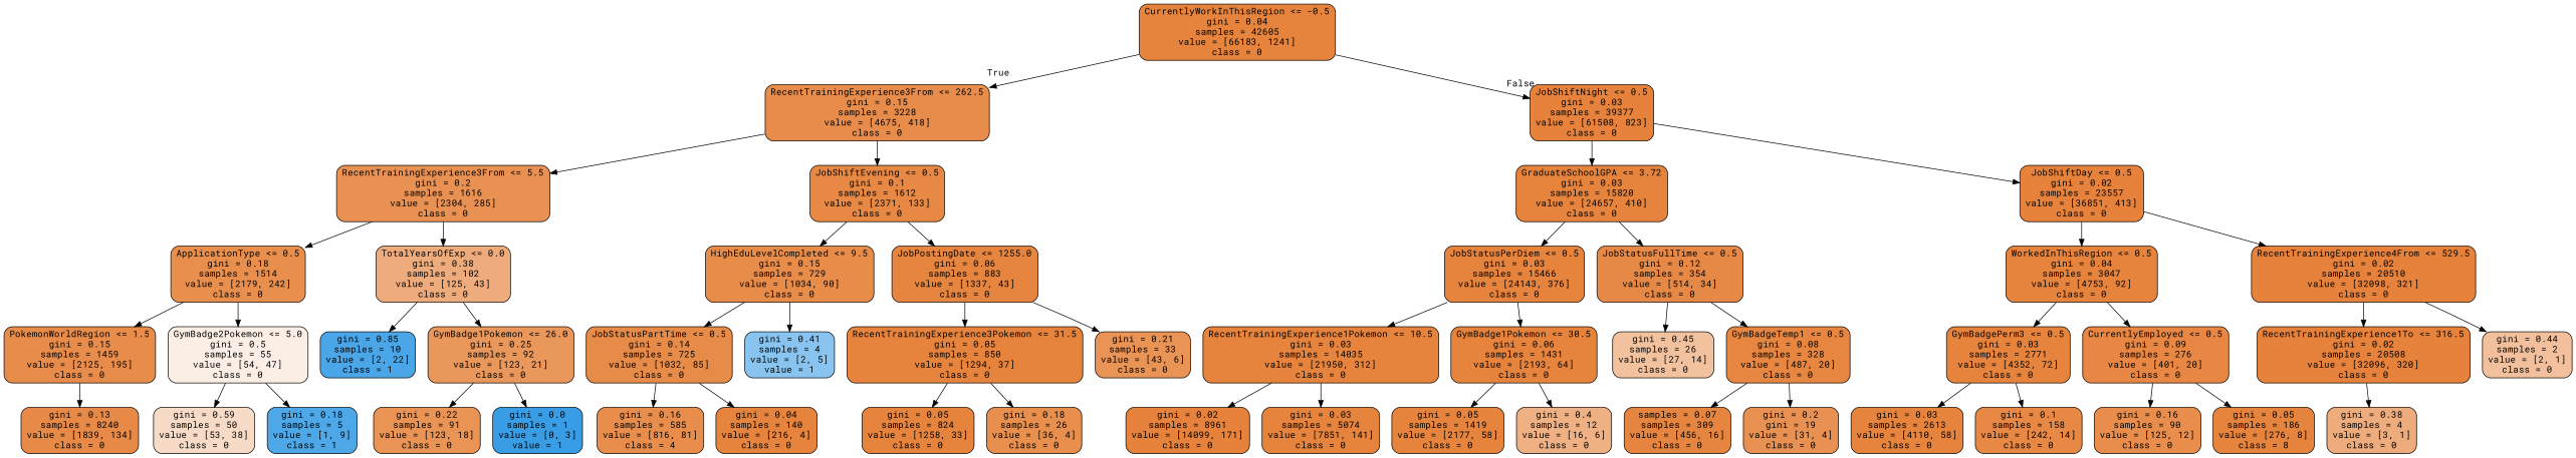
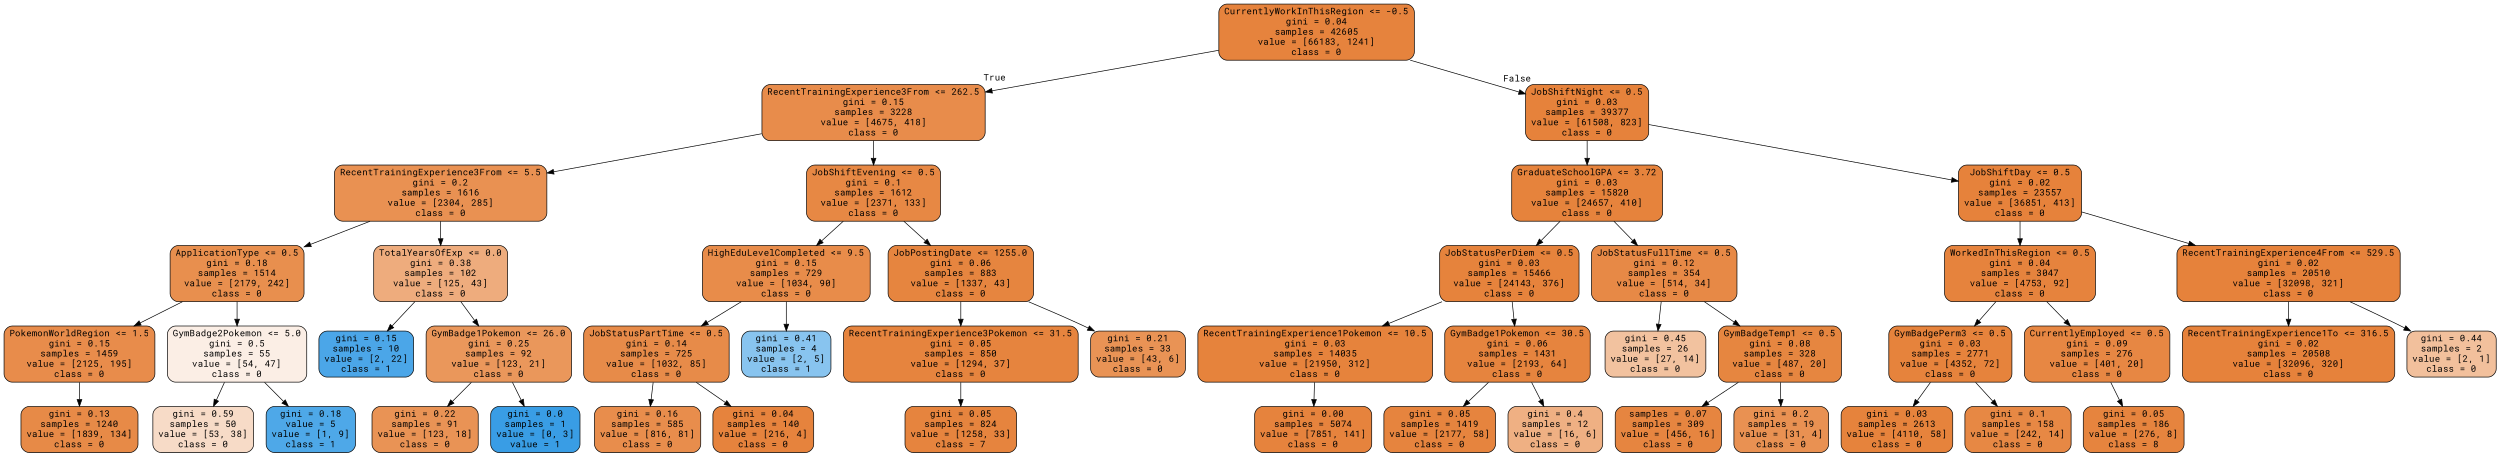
  digraph {
    fontname="Roboto Mono"
    node [color=black fillcolor="#e58139fc" fontname="Roboto Mono" shape=box style="filled, rounded"]
    edge [fontname="Roboto Mono"]
    n1 [fillcolor="#e58139fa" label="CurrentlyWorkInThisRegion <= -0.5\ngini = 0.04\nsamples = 42605\nvalue = [66183, 1241]\nclass = 0"]
    n2 [fillcolor="#e58139e8" label="RecentTrainingExperience3From <= 262.5\ngini = 0.15\nsamples = 3228\nvalue = [4675, 418]\nclass = 0"]
    n3 [label="JobShiftNight <= 0.5\ngini = 0.03\nsamples = 39377\nvalue = [61508, 823]\nclass = 0"]
    n4 [fillcolor="#e58139df" label="RecentTrainingExperience3From <= 5.5\ngini = 0.2\nsamples = 1616\nvalue = [2304, 285]\nclass = 0"]
    n5 [fillcolor="#e58139f1" label="JobShiftEvening <= 0.5\ngini = 0.1\nsamples = 1612\nvalue = [2371, 133]\nclass = 0"]
    n6 [fillcolor="#e58139fb" label="GraduateSchoolGPA <= 3.72\ngini = 0.03\nsamples = 15820\nvalue = [24657, 410]\nclass = 0"]
    n7 [label="JobShiftDay <= 0.5\ngini = 0.02\nsamples = 23557\nvalue = [36851, 413]\nclass = 0"]
    n8 [fillcolor="#e58139e3" label="ApplicationType <= 0.5\ngini = 0.18\nsamples = 1514\nvalue = [2179, 242]\nclass = 0"]
    n9 [fillcolor="#e58139a7" label="TotalYearsOfExp <= 0.0\ngini = 0.38\nsamples = 102\nvalue = [125, 43]\nclass = 0"]
    n10 [fillcolor="#e58139e9" label="HighEduLevelCompleted <= 9.5\ngini = 0.15\nsamples = 729\nvalue = [1034, 90]\nclass = 0"]
    n11 [fillcolor="#e58139f7" label="JobPostingDate <= 1255.0\ngini = 0.06\nsamples = 883\nvalue = [1337, 43]\nclass = 0"]
    n12 [fillcolor="#e58139e8" label="PokemonWorldRegion <= 1.5\ngini = 0.15\nsamples = 1459\nvalue = [2125, 195]\nclass = 0"]
    n13 [fillcolor="#e5813921" label="GymBadge2Pokemon <= 5.0\ngini = 0.5\nsamples = 55\nvalue = [54, 47]\nclass = 0"]
-   n14 [fillcolor="#399de5e8" label="gini = 0.85\nsamples = 10\nvalue = [2, 22]\nclass = 1"]
+   n14 [fillcolor="#399de5e8" label="gini = 0.15\nsamples = 10\nvalue = [2, 22]\nclass = 1"]
    n15 [fillcolor="#e58139d3" label="GymBadge1Pokemon <= 26.0\ngini = 0.25\nsamples = 92\nvalue = [123, 21]\nclass = 0"]
-   n16 [fillcolor="#e58139ec" label="gini = 0.13\nsamples = 8240\nvalue = [1839, 134]\nclass = 0"]
+   n16 [fillcolor="#e58139ec" label="gini = 0.13\nsamples = 1240\nvalue = [1839, 134]\nclass = 0"]
    n17 [fillcolor="#e5813948" label="gini = 0.59\nsamples = 50\nvalue = [53, 38]\nclass = 0"]
-   n18 [fillcolor="#399de5e3" label="gini = 0.18\nsamples = 5\nvalue = [1, 9]\nclass = 1"]
+   n18 [fillcolor="#399de5e3" label="gini = 0.18\nvalue = 5\nvalue = [1, 9]\nclass = 1"]
    n19 [fillcolor="#e58139da" label="gini = 0.22\nsamples = 91\nvalue = [123, 18]\nclass = 0"]
    n20 [fillcolor="#399de5ff" label="gini = 0.0\nsamples = 1\nvalue = [0, 3]\nvalue = 1"]
    n21 [fillcolor="#e58139ea" label="JobStatusPartTime <= 0.5\ngini = 0.14\nsamples = 725\nvalue = [1032, 85]\nclass = 0"]
-   n22 [fillcolor="#399de599" label="gini = 0.41\nsamples = 4\nvalue = [2, 5]\nvalue = 1"]
+   n22 [fillcolor="#399de599" label="gini = 0.41\nsamples = 4\nvalue = [2, 5]\nclass = 1"]
    n23 [fillcolor="#e58139f8" label="RecentTrainingExperience3Pokemon <= 31.5\ngini = 0.05\nsamples = 850\nvalue = [1294, 37]\nclass = 0"]
    n24 [fillcolor="#e58139db" label="gini = 0.21\nsamples = 33\nvalue = [43, 6]\nclass = 0"]
-   n25 [fillcolor="#e58139e6" label="gini = 0.16\nsamples = 585\nvalue = [816, 81]\nclass = 4"]
+   n25 [fillcolor="#e58139e6" label="gini = 0.16\nsamples = 585\nvalue = [816, 81]\nclass = 0"]
    n26 [fillcolor="#e58139fa" label="gini = 0.04\nsamples = 140\nvalue = [216, 4]\nclass = 0"]
-   n27 [fillcolor="#e58139f8" label="gini = 0.05\nsamples = 824\nvalue = [1258, 33]\nclass = 0"]
-   n28 [fillcolor="#e58139e3" label="gini = 0.18\nsamples = 26\nvalue = [36, 4]\nclass = 0"]
+   n27 [fillcolor="#e58139f8" label="gini = 0.05\nsamples = 824\nvalue = [1258, 33]\nclass = 7"]
    n29 [fillcolor="#e58139fb" label="JobStatusPerDiem <= 0.5\ngini = 0.03\nsamples = 15466\nvalue = [24143, 376]\nclass = 0"]
    n30 [fillcolor="#e58139ee" label="JobStatusFullTime <= 0.5\ngini = 0.12\nsamples = 354\nvalue = [514, 34]\nclass = 0"]
    n31 [fillcolor="#e58139fa" label="WorkedInThisRegion <= 0.5\ngini = 0.04\nsamples = 3047\nvalue = [4753, 92]\nclass = 0"]
    n32 [label="RecentTrainingExperience4From <= 529.5\ngini = 0.02\nsamples = 20510\nvalue = [32098, 321]\nclass = 0"]
    n33 [fillcolor="#e58139fb" label="RecentTrainingExperience1Pokemon <= 10.5\ngini = 0.03\nsamples = 14035\nvalue = [21950, 312]\nclass = 0"]
    n34 [fillcolor="#e58139f8" label="GymBadge1Pokemon <= 30.5\ngini = 0.06\nsamples = 1431\nvalue = [2193, 64]\nclass = 0"]
    n35 [fillcolor="#e581397b" label="gini = 0.45\nsamples = 26\nvalue = [27, 14]\nclass = 0"]
    n36 [fillcolor="#e58139f5" label="GymBadgeTemp1 <= 0.5\ngini = 0.08\nsamples = 328\nvalue = [487, 20]\nclass = 0"]
-   n37 [label="gini = 0.02\nsamples = 8961\nvalue = [14099, 171]\nclass = 0"]
-   n38 [fillcolor="#e58139fa" label="gini = 0.03\nsamples = 5074\nvalue = [7851, 141]\nclass = 0"]
+   n38 [fillcolor="#e58139fa" label="gini = 0.00\nsamples = 5074\nvalue = [7851, 141]\nclass = 0"]
    n39 [fillcolor="#e58139f8" label="gini = 0.05\nsamples = 1419\nvalue = [2177, 58]\nclass = 0"]
    n40 [fillcolor="#e581399f" label="gini = 0.4\nsamples = 12\nvalue = [16, 6]\nclass = 0"]
    n41 [fillcolor="#e58139f6" label="samples = 0.07\nsamples = 309\nvalue = [456, 16]\nclass = 0"]
-   n42 [fillcolor="#e58139de" label="gini = 0.2\ngini = 19\nvalue = [31, 4]\nclass = 0"]
+   n42 [fillcolor="#e58139de" label="gini = 0.2\nsamples = 19\nvalue = [31, 4]\nclass = 0"]
    n43 [fillcolor="#e58139fb" label="GymBadgePerm3 <= 0.5\ngini = 0.03\nsamples = 2771\nvalue = [4352, 72]\nclass = 0"]
    n44 [fillcolor="#e58139f2" label="CurrentlyEmployed <= 0.5\ngini = 0.09\nsamples = 276\nvalue = [401, 20]\nclass = 0"]
    n45 [label="RecentTrainingExperience1To <= 316.5\ngini = 0.02\nsamples = 20508\nvalue = [32096, 320]\nclass = 0"]
    n46 [fillcolor="#e581397f" label="gini = 0.44\nsamples = 2\nvalue = [2, 1]\nclass = 0"]
    n47 [fillcolor="#e58139fb" label="gini = 0.03\nsamples = 2613\nvalue = [4110, 58]\nclass = 0"]
    n48 [fillcolor="#e58139f0" label="gini = 0.1\nsamples = 158\nvalue = [242, 14]\nclass = 0"]
-   n49 [fillcolor="#e58139e7" label="gini = 0.16\nsamples = 90\nvalue = [125, 12]\nclass = 0"]
    n50 [fillcolor="#e58139f8" label="gini = 0.05\nsamples = 186\nvalue = [276, 8]\nclass = 8"]
-   n51 [fillcolor="#e58139aa" label="gini = 0.38\nsamples = 4\nvalue = [3, 1]\nclass = 0"]
    n1 -> n2 [headlabel=True labelangle=45 labeldistance=2.5]
    n1 -> n3 [headlabel=False labelangle=-45 labeldistance=2.5]
    n2 -> n4
    n2 -> n5
    n3 -> n6
    n3 -> n7
    n4 -> n8
    n4 -> n9
    n5 -> n10
    n5 -> n11
    n6 -> n29
    n6 -> n30
    n7 -> n31
    n7 -> n32
    n8 -> n12
    n8 -> n13
    n9 -> n14
    n9 -> n15
    n10 -> n21
    n10 -> n22
    n11 -> n23
    n11 -> n24
    n12 -> n16
    n13 -> n17
    n13 -> n18
    n15 -> n19
    n15 -> n20
    n21 -> n25
    n21 -> n26
    n23 -> n27
-   n23 -> n28
    n29 -> n33
    n29 -> n34
    n30 -> n35
    n30 -> n36
    n31 -> n43
    n31 -> n44
    n32 -> n45
    n32 -> n46
-   n33 -> n37
    n33 -> n38
    n34 -> n39
    n34 -> n40
    n36 -> n41
    n36 -> n42
    n43 -> n47
    n43 -> n48
-   n44 -> n49
    n44 -> n50
-   n45 -> n51
  }
